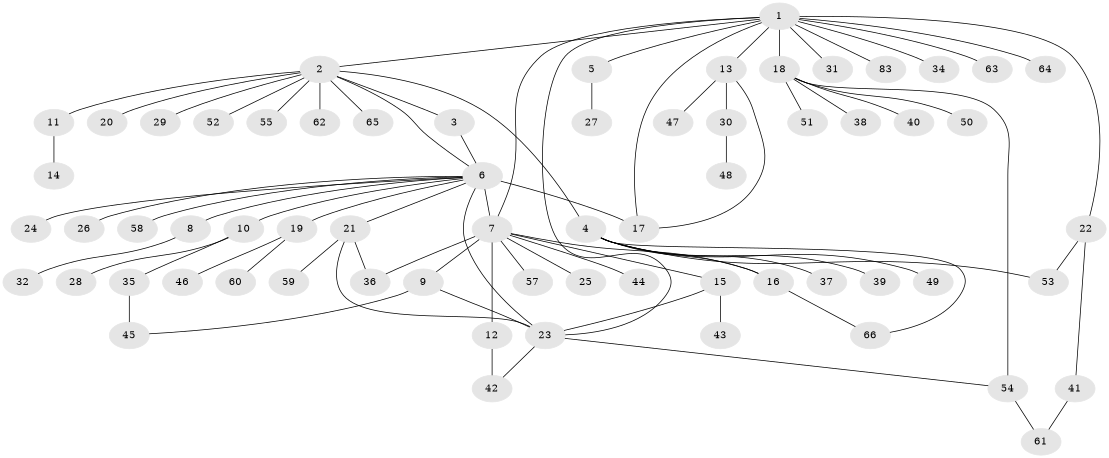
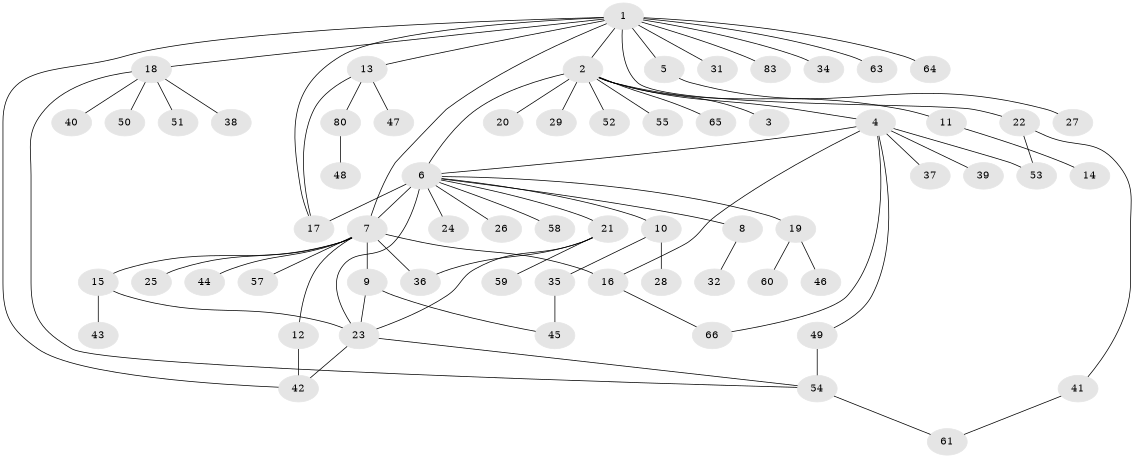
  graph {
    node [color=gray90 style=filled]
    edge [weight=1.0]
    1
    2
    5
    7
    13
    17
    18
    22
    31
    n10 [label=83]
    34
    42
    63
    64
    3
    4
    6
    11
    20
    29
    52
    55
-   62
    65
    27
    16
    9
    12
    15
    25
    36
    44
    57
-   30
+   30 [label=80]
    47
    38
    40
    50
    51
    54
    53
    41
    37
    39
    49
    66
    8
    10
    19
    21
    23
    24
    26
    58
    14
    32
    28
    35
    46
    60
    59
    45
    43
    48
    61
    1 -- 2
    1 -- 5
    1 -- 7
    1 -- 13
    1 -- 17
    1 -- 18
    1 -- 22
    1 -- 31
    1 -- n10
    1 -- 34
-   1 -- 23
+   1 -- 42
    1 -- 63
    1 -- 64
    2 -- 3
    2 -- 4
    2 -- 6
    2 -- 11
    2 -- 20
    2 -- 29
    2 -- 52
    2 -- 55
-   2 -- 62
    2 -- 65
    5 -- 27
    7 -- 16
    7 -- 9 [weight=9.0]
    7 -- 12
    7 -- 15
    7 -- 25
    7 -- 36
    7 -- 44
    7 -- 57
    13 -- 17
    13 -- 30
    13 -- 47
    18 -- 38
    18 -- 40
    18 -- 50
    18 -- 51
    18 -- 54
    22 -- 53
    22 -- 41
-   3 -- 6
+   4 -- 6
    4 -- 16
    4 -- 53
    4 -- 37
    4 -- 39
    4 -- 49
    4 -- 66
    6 -- 7
    6 -- 17 [weight=13.0]
    6 -- 8
    6 -- 10
    6 -- 19
    6 -- 21
    6 -- 23
    6 -- 24
    6 -- 26
    6 -- 58
    11 -- 14
    16 -- 66
    9 -- 23
    9 -- 45
    12 -- 42 [weight=2.0]
    15 -- 23
    15 -- 43
    30 -- 48
    54 -- 61
    41 -- 61
+   49 -- 54 [weight=2.0]
    8 -- 32
    10 -- 28
    10 -- 35
    19 -- 46
    19 -- 60
    21 -- 36
    21 -- 23
    21 -- 59 [weight=2.0]
    23 -- 42
    23 -- 54
    35 -- 45 [weight=4.0]
  }
